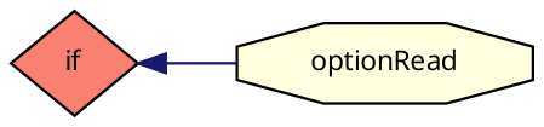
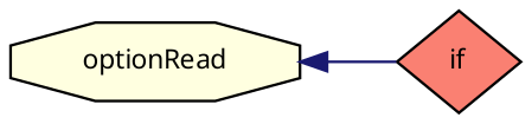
  digraph {
    rankdir=LR
    fontname="Noto Sans"
    node [color=black fontname="Noto Sans" fontsize=10 style=filled]
    n1 [fillcolor=lightyellow fontcolor=black height=0.2 label=optionRead shape=octagon width=0.4]
    n2 [height=0.2 label=if shape=diamond width=0.4 fillcolor=salmon]
-   n2 -> n1 [color=midnightblue dir=back fontname="Noto Sans" fontsize=10 labelfontname=Helvetica labelfontsize=10 style=solid]
+   n1 -> n2 [color=midnightblue dir=back fontname="Noto Sans" fontsize=10 labelfontname=Helvetica labelfontsize=10 style=solid]
  }
